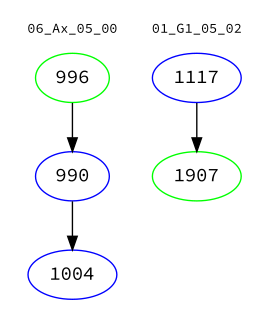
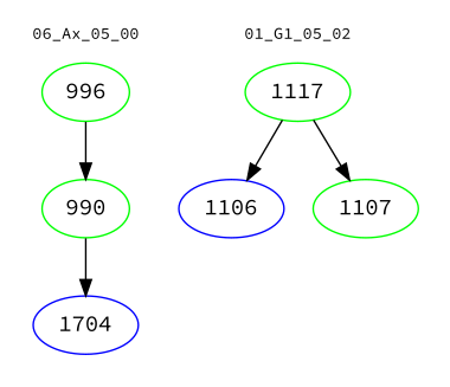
  digraph {
    fontname="Source Code Pro"
    node [color=green fontname="Source Code Pro"]
    edge [color=black fontname="Source Code Pro"]
    n1 [label=996]
-   n2 [color=blue label=990]
-   n3 [color=blue label=1004]
-   n4 [color=blue label=1117]
-   n6 [label=1907]
+   n2 [label=990]
+   n3 [color=blue label=1704]
+   n4 [label=1117]
+   n5 [color=blue label=1106]
+   n6 [label=1107]
    subgraph cluster_1 {
      color=white
      fontsize=10
      label="06_Ax_05_00"
      n1
      n2
      n3
    }
    subgraph cluster_2 {
      color=white
      fontsize=10
      label="01_G1_05_02"
      n4
+     n5
      n6
    }
    n1 -> n2
    n2 -> n3
+   n4 -> n5
    n4 -> n6
  }
